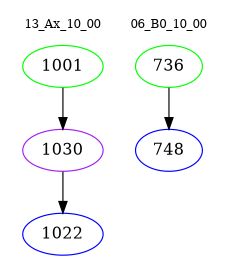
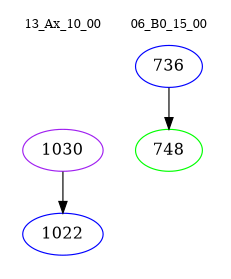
  digraph {
    node [color=green]
    edge [color=black]
-   n1 [label=1001]
    n2 [color=purple label=1030]
    n3 [color=blue label=1022]
-   n4 [label=736]
-   n5 [color=blue label=748]
+   n4 [color=blue label=736]
+   n5 [label=748]
    subgraph cluster_1 {
      color=white
      fontsize=10
      label="13_Ax_10_00"
-     n1
      n2
      n3
    }
    subgraph cluster_2 {
      color=white
      fontsize=10
-     label="06_B0_10_00"
+     label="06_B0_15_00"
      n4
      n5
    }
-   n1 -> n2
    n2 -> n3
    n4 -> n5
  }
